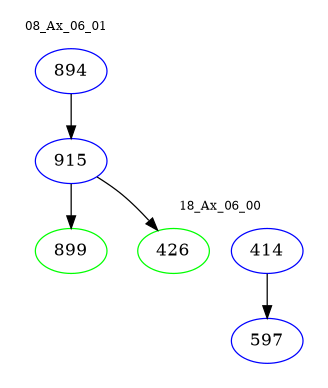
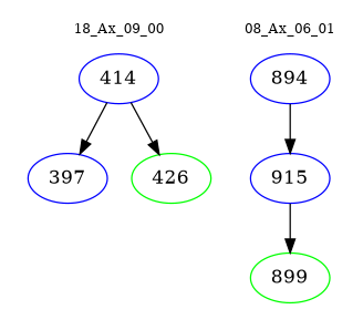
  digraph {
    node [color=blue]
    edge [color=black]
    n1 [label=414]
-   n2 [label=597]
+   n2 [label=397]
    n3 [color=green label=426]
    n4 [label=894]
    n5 [label=915]
    n6 [color=green label=899]
    subgraph cluster_1 {
      color=white
      fontsize=10
-     label="18_Ax_06_00"
+     label="18_Ax_09_00"
      n1
      n2
      n3
    }
    subgraph cluster_2 {
      color=white
      fontsize=10
      label="08_Ax_06_01"
      n4
      n5
      n6
    }
    n1 -> n2
-   n5 -> n3
+   n1 -> n3
    n4 -> n5
    n5 -> n6
  }
